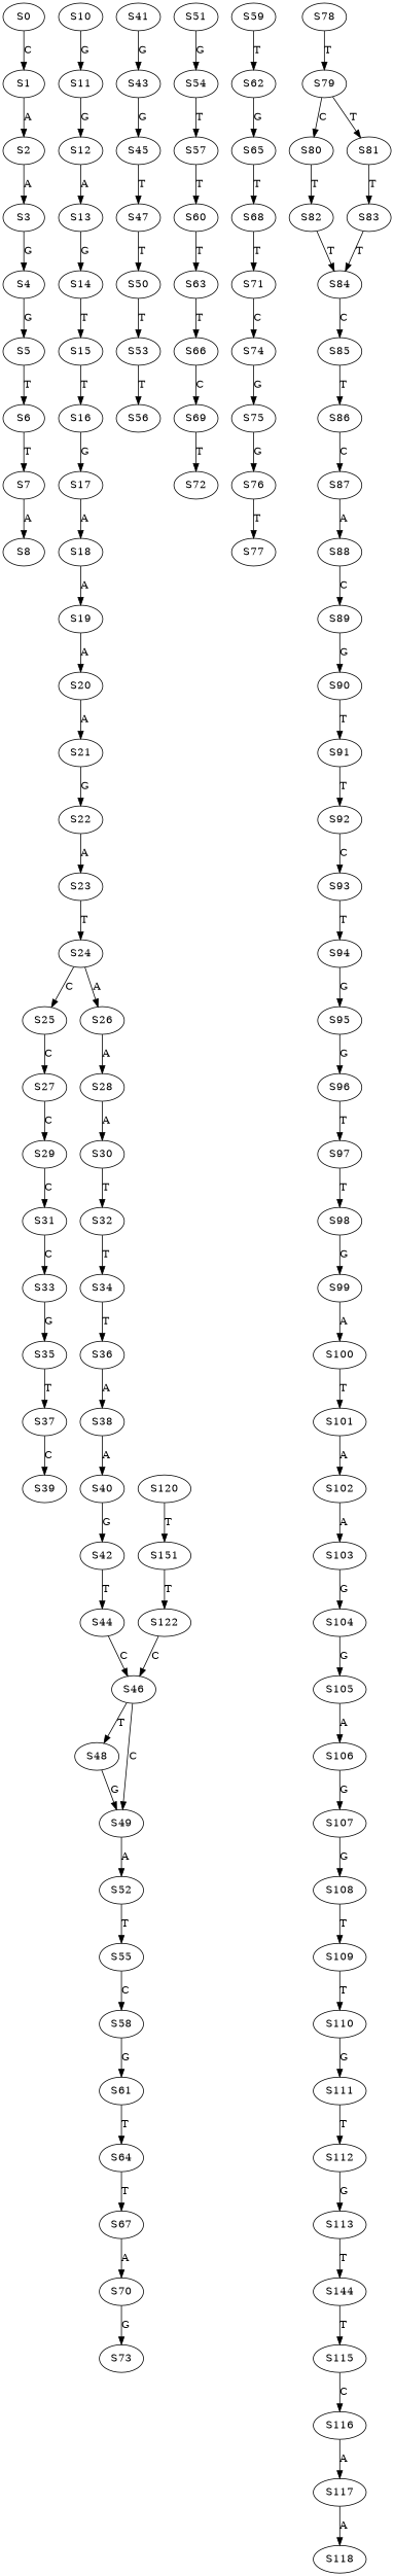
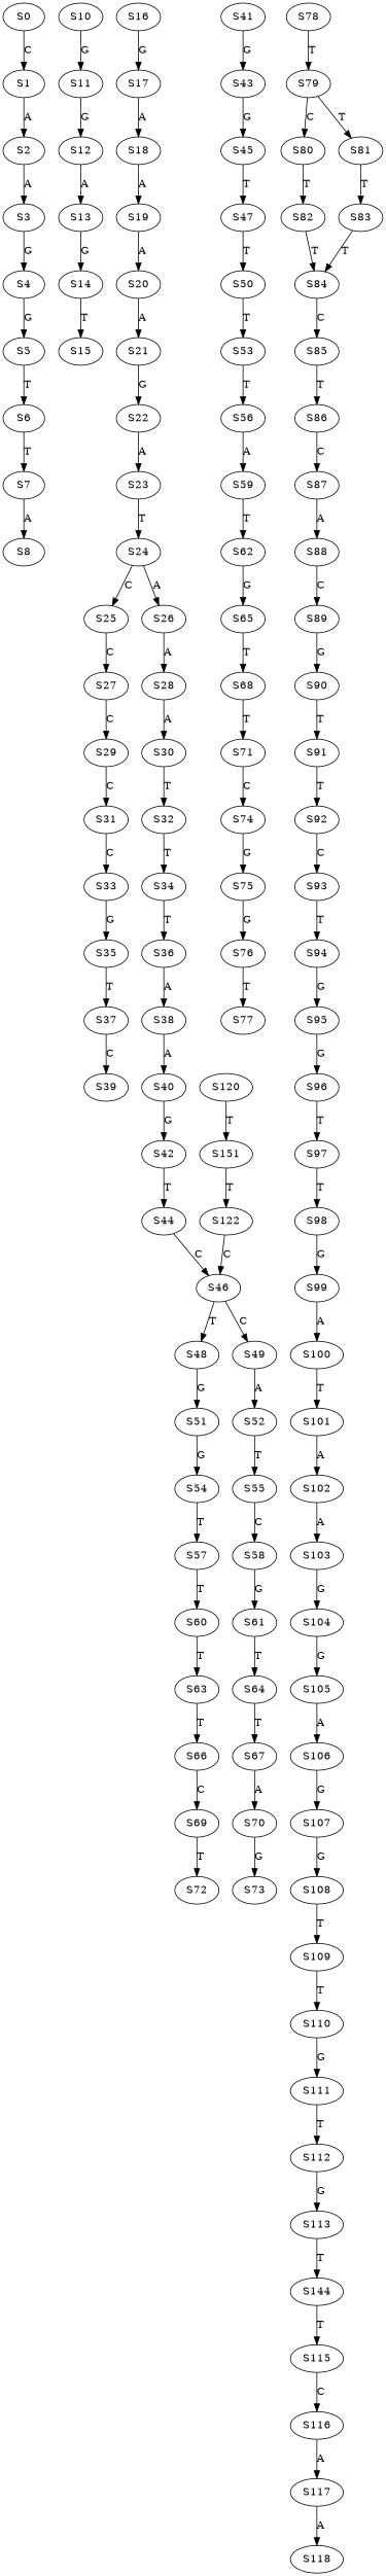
  strict digraph {
    S0
    S1
    S2
    S3
    S4
    S5
    S6
    S7
    S8
    S10
    S11
    S12
    S13
    S14
    S15
    S16
    S17
    S18
    S19
    S20
    S21
    S22
    S23
    S24
    S25
    S26
    S27
    S28
    S29
    S30
    S31
    S32
    S33
    S34
    S35
    S36
    S37
    S38
    S39
    S40
    S42
    S41
    S43
    S44
    S45
    S46
    S47
    S48
    S49
    S50
    S51
    S52
    S53
    S54
    S55
    S56
    S57
    S58
    S59
    S60
    S61
    S62
    S63
    S64
    S65
    S66
    S67
    S68
    S69
    S70
    S71
    S72
    S73
    S74
    S75
    S76
    S77
    S78
    S79
    S80
    S81
    S82
    S83
    S84
    S85
    S86
    S87
    S88
    S89
    S90
    S91
    S92
    S93
    S94
    S95
    S96
    S97
    S98
    S99
    S100
    S101
    S102
    S103
    S104
    S105
    S106
    S107
    S108
    S109
    S110
    S111
    S112
    S113
    n114 [label=S144]
    S115
    S116
    S117
    S118
    n119 [label=S151]
    S120
    S122
    S0 -> S1 [label=C]
    S1 -> S2 [label=A]
    S2 -> S3 [label=A]
    S3 -> S4 [label=G]
    S4 -> S5 [label=G]
    S5 -> S6 [label=T]
    S6 -> S7 [label=T]
    S7 -> S8 [label=A]
    S10 -> S11 [label=G]
    S11 -> S12 [label=G]
    S12 -> S13 [label=A]
    S13 -> S14 [label=G]
    S14 -> S15 [label=T]
-   S15 -> S16 [label=T]
    S16 -> S17 [label=G]
    S17 -> S18 [label=A]
    S18 -> S19 [label=A]
    S19 -> S20 [label=A]
    S20 -> S21 [label=A]
    S21 -> S22 [label=G]
    S22 -> S23 [label=A]
    S23 -> S24 [label=T]
    S24 -> S25 [label=C]
    S24 -> S26 [label=A]
    S25 -> S27 [label=C]
    S26 -> S28 [label=A]
    S27 -> S29 [label=C]
    S28 -> S30 [label=A]
    S29 -> S31 [label=C]
    S30 -> S32 [label=T]
    S31 -> S33 [label=C]
    S32 -> S34 [label=T]
    S33 -> S35 [label=G]
    S34 -> S36 [label=T]
    S35 -> S37 [label=T]
    S36 -> S38 [label=A]
    S37 -> S39 [label=C]
    S38 -> S40 [label=A]
    S40 -> S42 [label=G]
    S42 -> S44 [label=T]
    S41 -> S43 [label=G]
    S43 -> S45 [label=G]
    S44 -> S46 [label=C]
    S45 -> S47 [label=T]
    S46 -> S48 [label=T]
    S46 -> S49 [label=C]
    S47 -> S50 [label=T]
-   S48 -> S49 [label=G]
+   S48 -> S51 [label=G]
    S49 -> S52 [label=A]
    S50 -> S53 [label=T]
    S51 -> S54 [label=G]
    S52 -> S55 [label=T]
    S53 -> S56 [label=T]
    S54 -> S57 [label=T]
    S55 -> S58 [label=C]
+   S56 -> S59 [label=A]
    S57 -> S60 [label=T]
    S58 -> S61 [label=G]
    S59 -> S62 [label=T]
    S60 -> S63 [label=T]
    S61 -> S64 [label=T]
    S62 -> S65 [label=G]
    S63 -> S66 [label=T]
    S64 -> S67 [label=T]
    S65 -> S68 [label=T]
    S66 -> S69 [label=C]
    S67 -> S70 [label=A]
    S68 -> S71 [label=T]
    S69 -> S72 [label=T]
    S70 -> S73 [label=G]
    S71 -> S74 [label=C]
    S74 -> S75 [label=G]
    S75 -> S76 [label=G]
    S76 -> S77 [label=T]
    S78 -> S79 [label=T]
    S79 -> S80 [label=C]
    S79 -> S81 [label=T]
    S80 -> S82 [label=T]
    S81 -> S83 [label=T]
    S82 -> S84 [label=T]
    S83 -> S84 [label=T]
    S84 -> S85 [label=C]
    S85 -> S86 [label=T]
    S86 -> S87 [label=C]
    S87 -> S88 [label=A]
    S88 -> S89 [label=C]
    S89 -> S90 [label=G]
    S90 -> S91 [label=T]
    S91 -> S92 [label=T]
    S92 -> S93 [label=C]
    S93 -> S94 [label=T]
    S94 -> S95 [label=G]
    S95 -> S96 [label=G]
    S96 -> S97 [label=T]
    S97 -> S98 [label=T]
    S98 -> S99 [label=G]
    S99 -> S100 [label=A]
    S100 -> S101 [label=T]
    S101 -> S102 [label=A]
    S102 -> S103 [label=A]
    S103 -> S104 [label=G]
    S104 -> S105 [label=G]
    S105 -> S106 [label=A]
    S106 -> S107 [label=G]
    S107 -> S108 [label=G]
    S108 -> S109 [label=T]
    S109 -> S110 [label=T]
    S110 -> S111 [label=G]
    S111 -> S112 [label=T]
    S112 -> S113 [label=G]
    S113 -> n114 [label=T]
    n114 -> S115 [label=T]
    S115 -> S116 [label=C]
    S116 -> S117 [label=A]
    S117 -> S118 [label=A]
    n119 -> S122 [label=T]
    S120 -> n119 [label=T]
    S122 -> S46 [label=C]
  }
